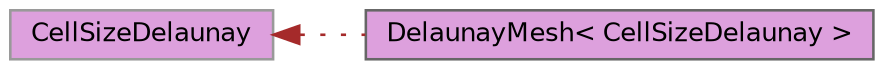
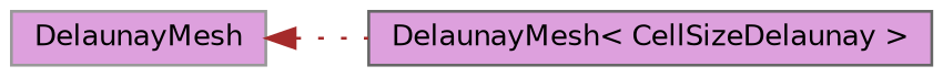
  digraph {
    rankdir=LR
    node [fillcolor=plum fontname=Helvetica fontsize=10 shape=box style=filled]
-   n1 [color=grey60 height=0.2 label=CellSizeDelaunay width=0.4]
+   n1 [color=grey60 height=0.2 label=DelaunayMesh width=0.4]
    n2 [color=grey40 height=0.2 label="DelaunayMesh\< CellSizeDelaunay \>" width=0.4]
    n1 -> n2 [color=brown dir=back fontname=Helvetica fontsize=10 labelfontname=Helvetica labelfontsize=10 style=dotted]
  }
